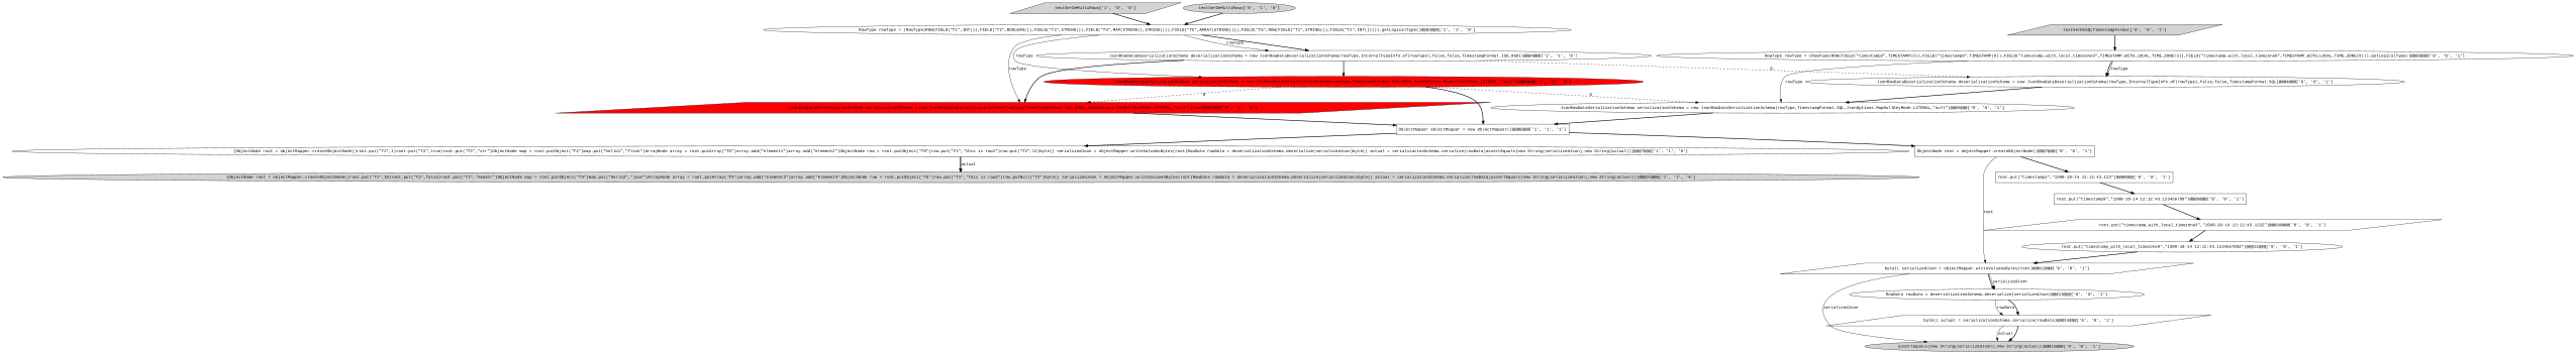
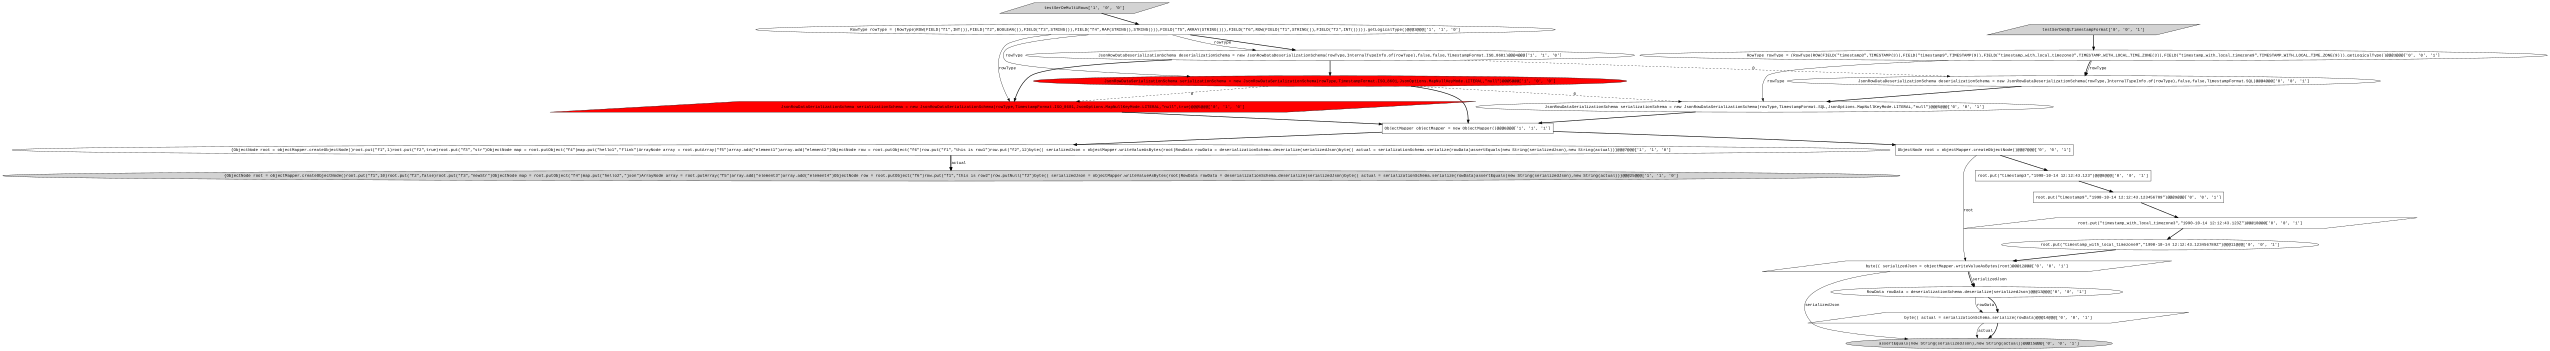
  digraph {
    fontname="Liberation Mono"
    node [fillcolor=white shape=ellipse style=filled fontname="Liberation Mono"]
    edge [style=bold fontname="Liberation Mono"]
    n1 [fillcolor=lightgray label="assertEquals(new String(serializedJson),new String(actual))@@@15@@@['0', '0', '1']"]
    n2 [fillcolor=red label="JsonRowDataSerializationSchema serializationSchema = new JsonRowDataSerializationSchema(rowType,TimestampFormat.ISO_8601,JsonOptions.MapNullKeyMode.LITERAL,\"null\")@@@5@@@['1', '0', '0']"]
    n3 [label="JsonRowDataSerializationSchema serializationSchema = new JsonRowDataSerializationSchema(rowType,TimestampFormat.SQL,JsonOptions.MapNullKeyMode.LITERAL,\"null\")@@@5@@@['0', '0', '1']"]
    n4 [label="ObjectMapper objectMapper = new ObjectMapper()@@@6@@@['1', '1', '1']" shape=box]
    n5 [fillcolor=red label="JsonRowDataSerializationSchema serializationSchema = new JsonRowDataSerializationSchema(rowType,TimestampFormat.ISO_8601,JsonOptions.MapNullKeyMode.LITERAL,\"null\",true)@@@5@@@['0', '1', '0']" shape=parallelogram]
    n6 [label="byte(( serializedJson = objectMapper.writeValueAsBytes(root)@@@12@@@['0', '0', '1']" shape=parallelogram]
    n7 [label="RowData rowData = deserializationSchema.deserialize(serializedJson)@@@13@@@['0', '0', '1']"]
    n8 [label="JsonRowDataDeserializationSchema deserializationSchema = new JsonRowDataDeserializationSchema(rowType,InternalTypeInfo.of(rowType),false,false,TimestampFormat.SQL)@@@4@@@['0', '0', '1']"]
    n9 [label="root.put(\"timestamp3\",\"1990-10-14 12:12:43.123\")@@@8@@@['0', '0', '1']" shape=box]
    n10 [label="root.put(\"timestamp9\",\"1990-10-14 12:12:43.123456789\")@@@9@@@['0', '0', '1']" shape=box]
    n11 [fillcolor=lightgray label="{ObjectNode root = objectMapper.createObjectNode()root.put(\"f1\",10)root.put(\"f2\",false)root.put(\"f3\",\"newStr\")ObjectNode map = root.putObject(\"f4\")map.put(\"hello2\",\"json\")ArrayNode array = root.putArray(\"f5\")array.add(\"element3\")array.add(\"element4\")ObjectNode row = root.putObject(\"f6\")row.put(\"f1\",\"this is row2\")row.putNull(\"f2\")byte(( serializedJson = objectMapper.writeValueAsBytes(root)RowData rowData = deserializationSchema.deserialize(serializedJson)byte(( actual = serializationSchema.serialize(rowData)assertEquals(new String(serializedJson),new String(actual))}@@@25@@@['1', '1', '0']"]
    n12 [label="byte(( actual = serializationSchema.serialize(rowData)@@@14@@@['0', '0', '1']" shape=parallelogram]
    n13 [label="RowType rowType = (RowType)ROW(FIELD(\"f1\",INT()),FIELD(\"f2\",BOOLEAN()),FIELD(\"f3\",STRING()),FIELD(\"f4\",MAP(STRING(),STRING())),FIELD(\"f5\",ARRAY(STRING())),FIELD(\"f6\",ROW(FIELD(\"f1\",STRING()),FIELD(\"f2\",INT())))).getLogicalType()@@@3@@@['1', '1', '0']"]
    n14 [label="JsonRowDataDeserializationSchema deserializationSchema = new JsonRowDataDeserializationSchema(rowType,InternalTypeInfo.of(rowType),false,false,TimestampFormat.ISO_8601)@@@4@@@['1', '1', '0']"]
    n15 [fillcolor=lightgray label="testSerDeMultiRows['1', '0', '0']" shape=parallelogram]
-   n16 [fillcolor=lightgray label="testSerDeMultiRows['0', '1', '0']"]
    n17 [label="root.put(\"timestamp_with_local_timezone3\",\"1990-10-14 12:12:43.123Z\")@@@10@@@['0', '0', '1']" shape=parallelogram]
    n18 [label="RowType rowType = (RowType)ROW(FIELD(\"timestamp3\",TIMESTAMP(3)),FIELD(\"timestamp9\",TIMESTAMP(9)),FIELD(\"timestamp_with_local_timezone3\",TIMESTAMP_WITH_LOCAL_TIME_ZONE(3)),FIELD(\"timestamp_with_local_timezone9\",TIMESTAMP_WITH_LOCAL_TIME_ZONE(9))).getLogicalType()@@@3@@@['0', '0', '1']"]
    n19 [label="{ObjectNode root = objectMapper.createObjectNode()root.put(\"f1\",1)root.put(\"f2\",true)root.put(\"f3\",\"str\")ObjectNode map = root.putObject(\"f4\")map.put(\"hello1\",\"flink\")ArrayNode array = root.putArray(\"f5\")array.add(\"element1\")array.add(\"element2\")ObjectNode row = root.putObject(\"f6\")row.put(\"f1\",\"this is row1\")row.put(\"f2\",12)byte(( serializedJson = objectMapper.writeValueAsBytes(root)RowData rowData = deserializationSchema.deserialize(serializedJson)byte(( actual = serializationSchema.serialize(rowData)assertEquals(new String(serializedJson),new String(actual))}@@@7@@@['1', '1', '0']"]
    n20 [label="ObjectNode root = objectMapper.createObjectNode()@@@7@@@['0', '0', '1']" shape=box]
    n21 [label="root.put(\"timestamp_with_local_timezone9\",\"1990-10-14 12:12:43.123456789Z\")@@@11@@@['0', '0', '1']"]
    n22 [fillcolor=lightgray label="testSerDeSQLTimestampFormat['0', '0', '1']" shape=parallelogram]
    n2 -> n3 [label=0 style=dashed]
    n2 -> n4
    n2 -> n5 [label=0 style=dashed]
    n3 -> n4
    n4 -> n19
    n4 -> n20
    n5 -> n4
    n6 -> n1 [label=serializedJson style=solid]
    n6 -> n7 [label=serializedJson style=solid]
    n6 -> n7
    n7 -> n12 [label=rowData style=solid]
    n7 -> n12
    n8 -> n3
    n9 -> n10
    n10 -> n17
    n12 -> n1
    n12 -> n1 [label=actual style=solid]
    n13 -> n2 [label=rowType style=solid]
    n13 -> n5 [label=rowType style=solid]
    n13 -> n14
    n13 -> n14 [label=rowType style=solid]
    n14 -> n2
    n14 -> n5
    n14 -> n8 [label=0 style=dashed]
    n15 -> n13
-   n16 -> n13
    n17 -> n21
    n18 -> n3 [label=rowType style=solid]
    n18 -> n8
    n18 -> n8 [label=rowType style=solid]
    n19 -> n11
    n19 -> n11 [label=actual style=solid]
    n20 -> n6 [label=root style=solid]
    n20 -> n9
    n21 -> n6
    n22 -> n18
  }
